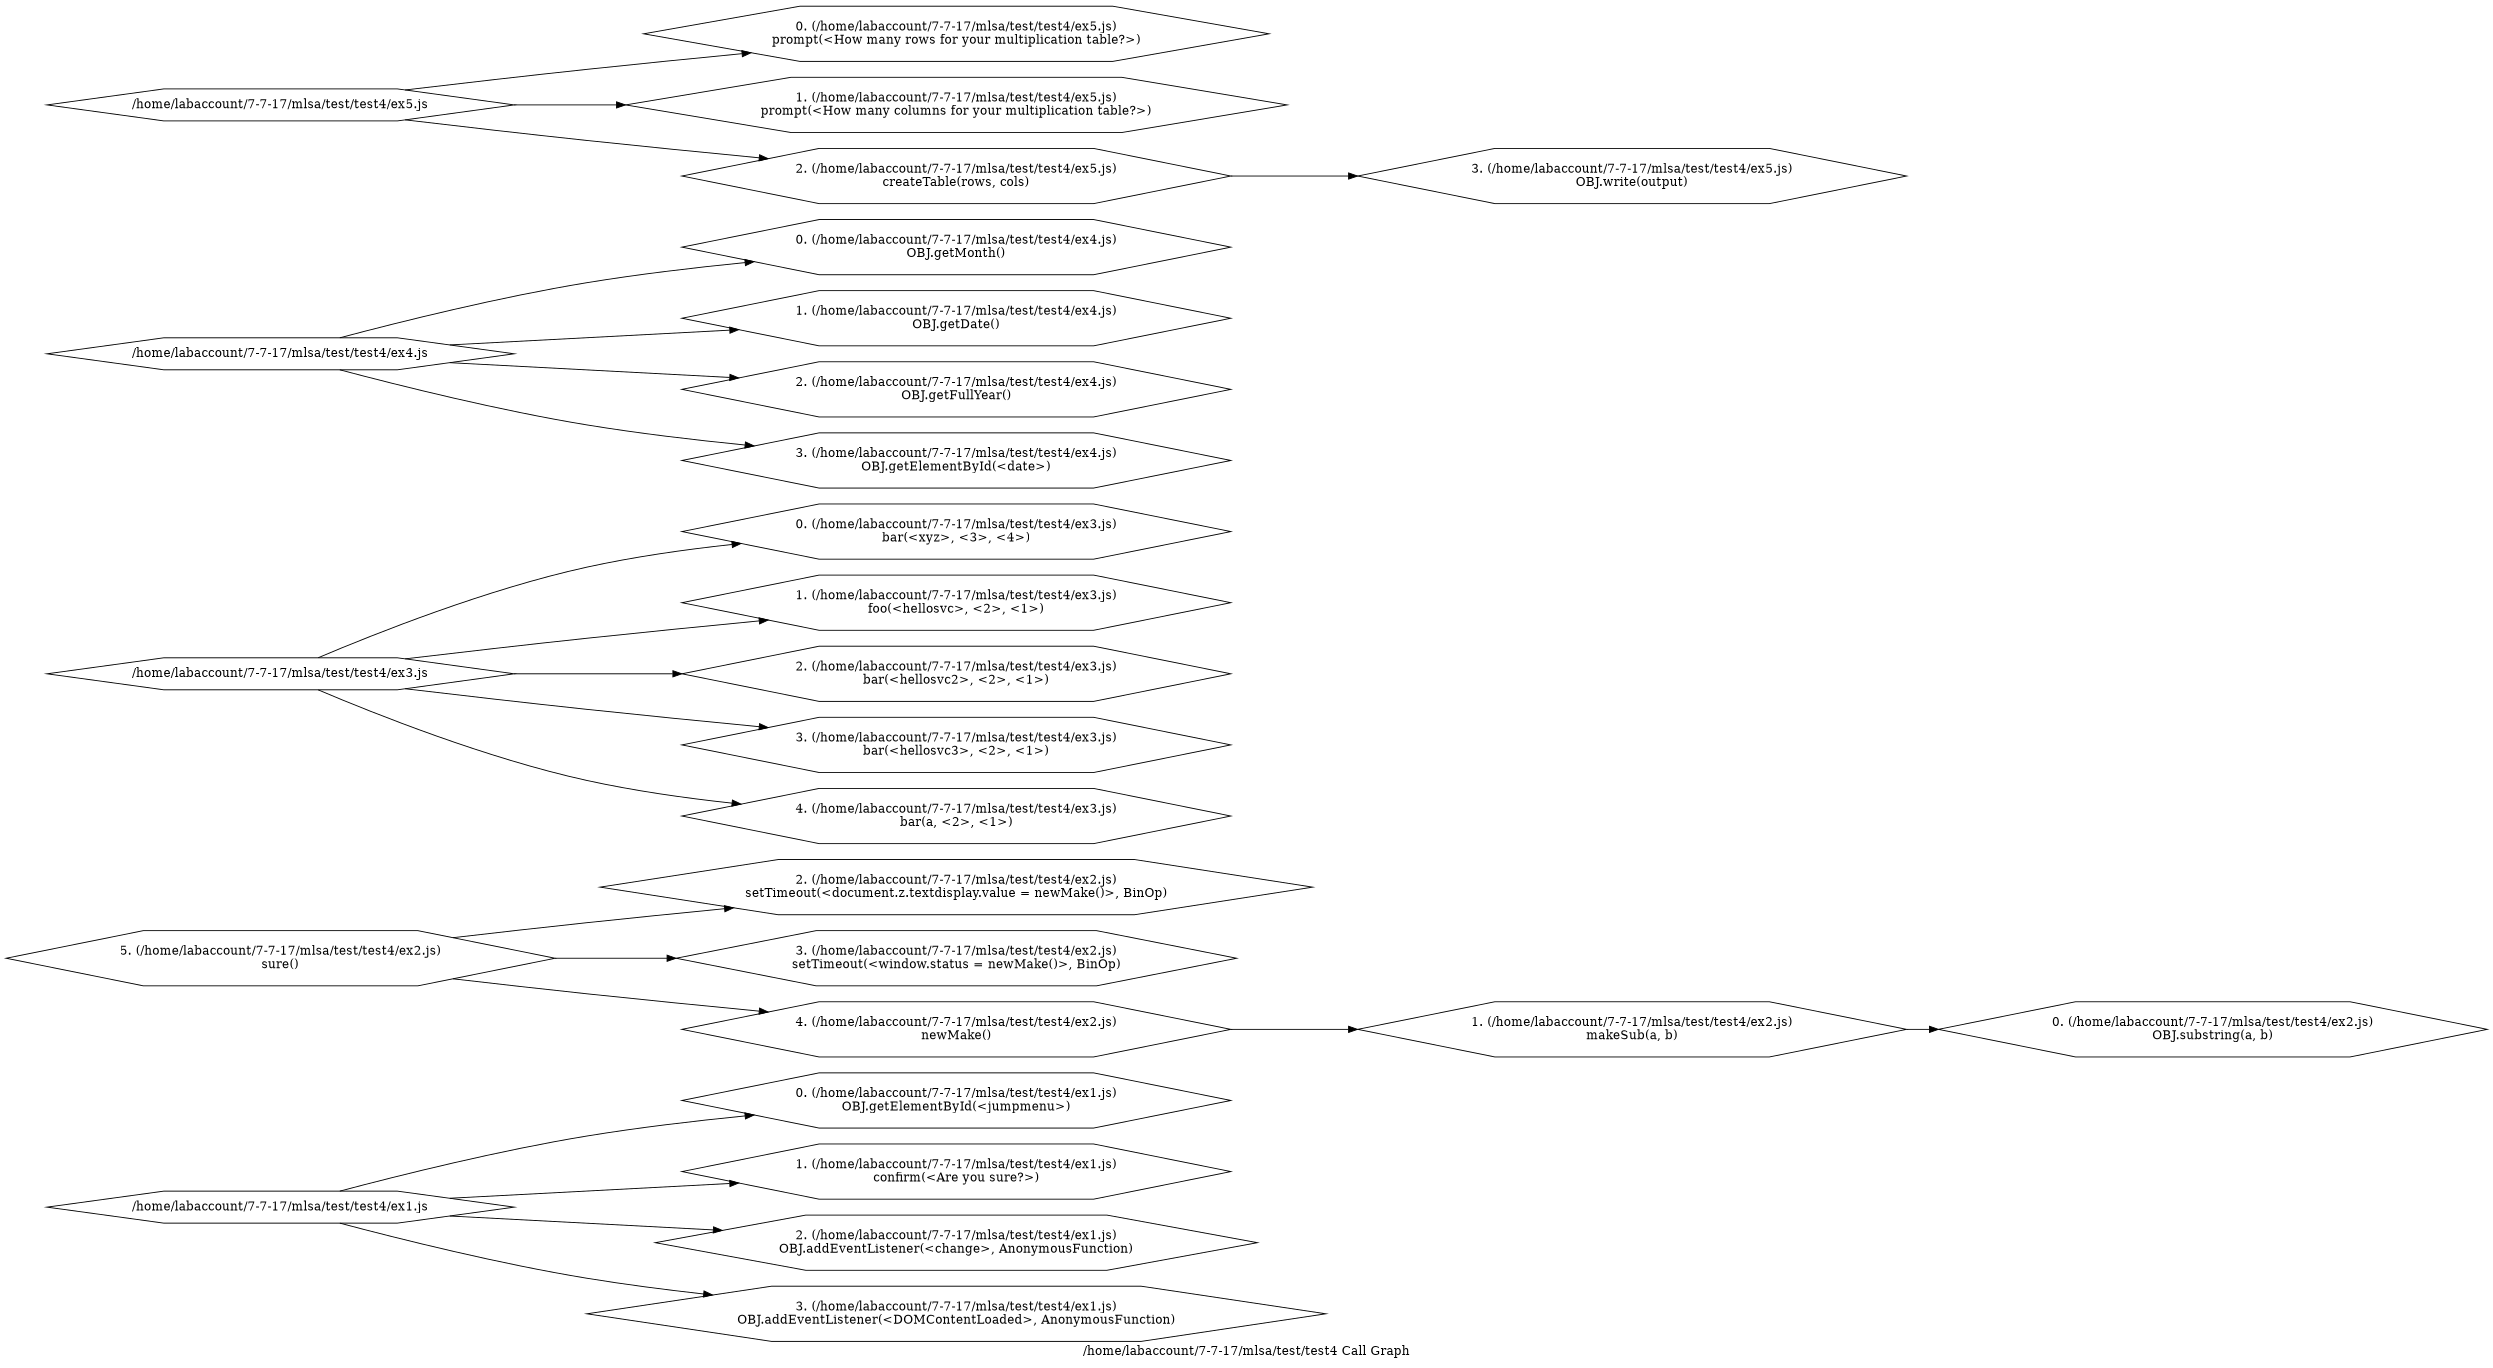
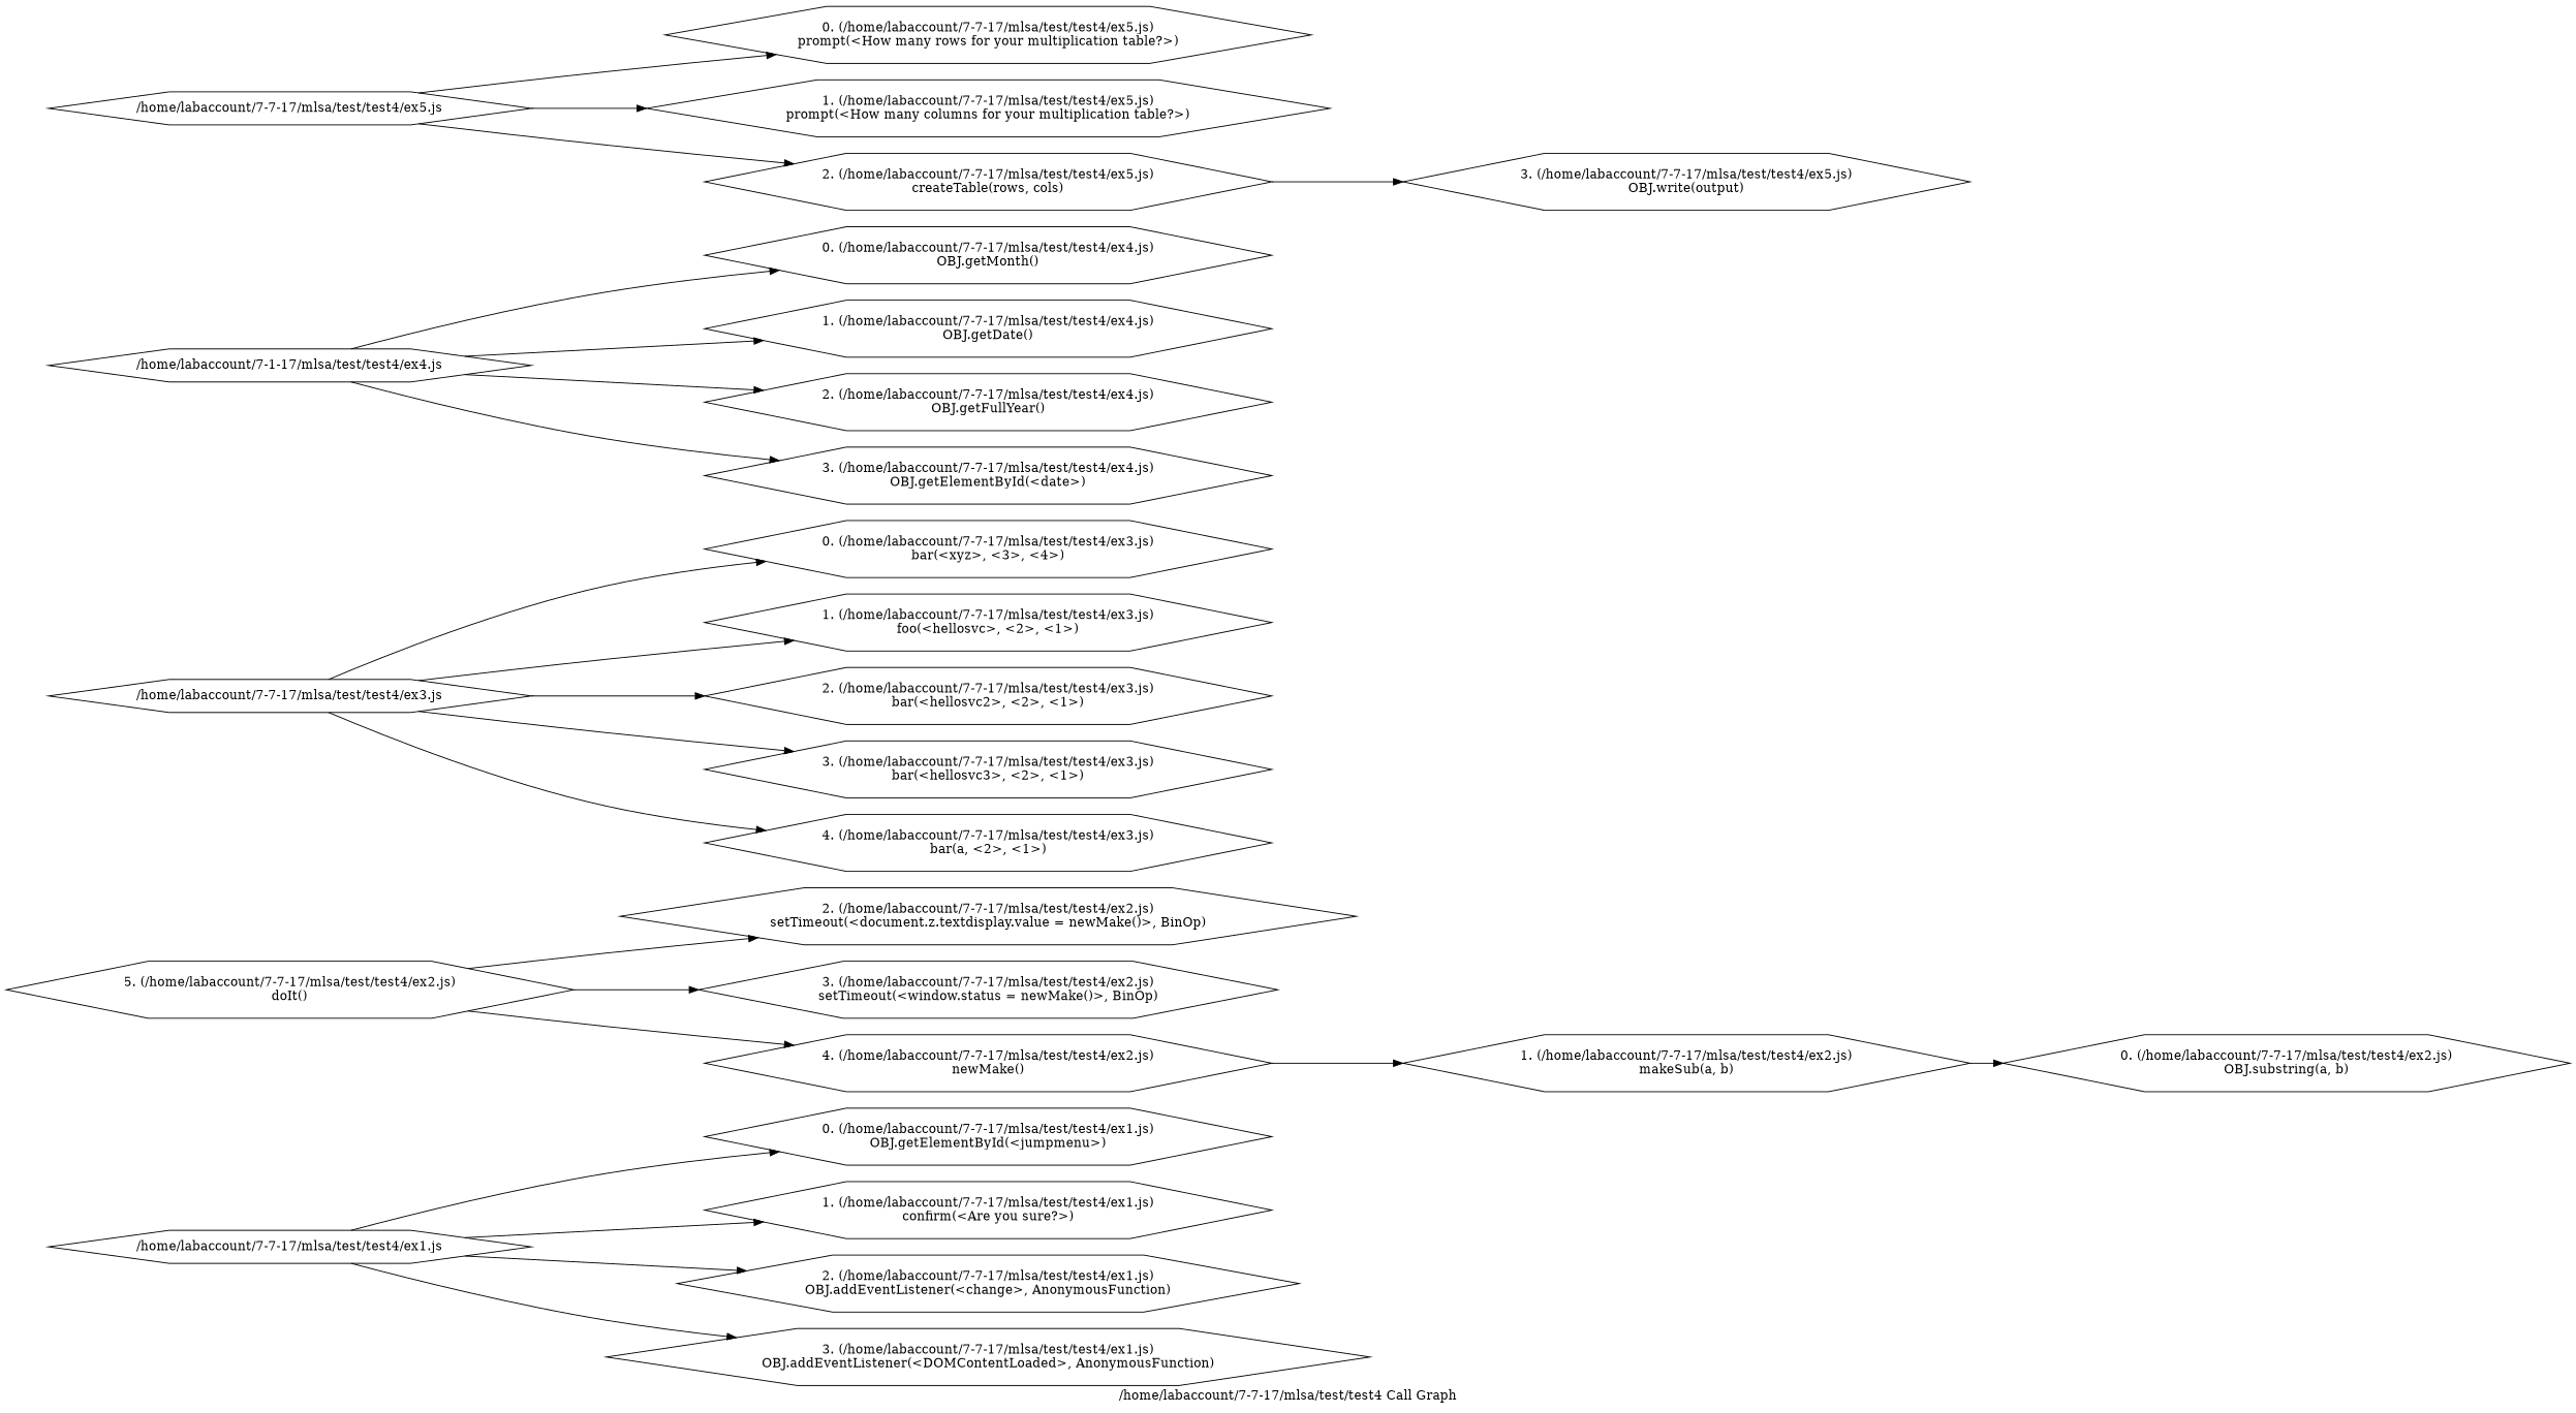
  digraph {
    label="/home/labaccount/7-7-17/mlsa/test/test4 Call Graph"
    rankdir=LR
    node [shape=hexagon]
    n1 [label="/home/labaccount/7-7-17/mlsa/test/test4/ex1.js"]
    n2 [label="0. (/home/labaccount/7-7-17/mlsa/test/test4/ex1.js)\nOBJ.getElementById(<jumpmenu>)"]
    n3 [label="1. (/home/labaccount/7-7-17/mlsa/test/test4/ex1.js)\nconfirm(<Are you sure?>)"]
    n4 [label="2. (/home/labaccount/7-7-17/mlsa/test/test4/ex1.js)\nOBJ.addEventListener(<change>, AnonymousFunction)"]
    n5 [label="3. (/home/labaccount/7-7-17/mlsa/test/test4/ex1.js)\nOBJ.addEventListener(<DOMContentLoaded>, AnonymousFunction)"]
-   n6 [label="5. (/home/labaccount/7-7-17/mlsa/test/test4/ex2.js)\nsure()"]
+   n6 [label="5. (/home/labaccount/7-7-17/mlsa/test/test4/ex2.js)\ndoIt()"]
    n7 [label="2. (/home/labaccount/7-7-17/mlsa/test/test4/ex2.js)\nsetTimeout(<document.z.textdisplay.value = newMake()>, BinOp)"]
    n8 [label="3. (/home/labaccount/7-7-17/mlsa/test/test4/ex2.js)\nsetTimeout(<window.status = newMake()>, BinOp)"]
    n9 [label="4. (/home/labaccount/7-7-17/mlsa/test/test4/ex2.js)\nnewMake()"]
    n10 [label="/home/labaccount/7-7-17/mlsa/test/test4/ex3.js"]
    n11 [label="0. (/home/labaccount/7-7-17/mlsa/test/test4/ex3.js)\nbar(<xyz>, <3>, <4>)"]
    n12 [label="1. (/home/labaccount/7-7-17/mlsa/test/test4/ex3.js)\nfoo(<hellosvc>, <2>, <1>)"]
    n13 [label="2. (/home/labaccount/7-7-17/mlsa/test/test4/ex3.js)\nbar(<hellosvc2>, <2>, <1>)"]
    n14 [label="3. (/home/labaccount/7-7-17/mlsa/test/test4/ex3.js)\nbar(<hellosvc3>, <2>, <1>)"]
    n15 [label="4. (/home/labaccount/7-7-17/mlsa/test/test4/ex3.js)\nbar(a, <2>, <1>)"]
-   n16 [label="/home/labaccount/7-7-17/mlsa/test/test4/ex4.js"]
+   n16 [label="/home/labaccount/7-1-17/mlsa/test/test4/ex4.js"]
    n17 [label="0. (/home/labaccount/7-7-17/mlsa/test/test4/ex4.js)\nOBJ.getMonth()"]
    n18 [label="1. (/home/labaccount/7-7-17/mlsa/test/test4/ex4.js)\nOBJ.getDate()"]
    n19 [label="2. (/home/labaccount/7-7-17/mlsa/test/test4/ex4.js)\nOBJ.getFullYear()"]
    n20 [label="3. (/home/labaccount/7-7-17/mlsa/test/test4/ex4.js)\nOBJ.getElementById(<date>)"]
    n21 [label="/home/labaccount/7-7-17/mlsa/test/test4/ex5.js"]
    n22 [label="0. (/home/labaccount/7-7-17/mlsa/test/test4/ex5.js)\nprompt(<How many rows for your multiplication table?>)"]
    n23 [label="1. (/home/labaccount/7-7-17/mlsa/test/test4/ex5.js)\nprompt(<How many columns for your multiplication table?>)"]
    n24 [label="2. (/home/labaccount/7-7-17/mlsa/test/test4/ex5.js)\ncreateTable(rows, cols)"]
    n25 [label="3. (/home/labaccount/7-7-17/mlsa/test/test4/ex5.js)\nOBJ.write(output)"]
    n26 [label="1. (/home/labaccount/7-7-17/mlsa/test/test4/ex2.js)\nmakeSub(a, b)"]
    n27 [label="0. (/home/labaccount/7-7-17/mlsa/test/test4/ex2.js)\nOBJ.substring(a, b)"]
    n1 -> n2
    n1 -> n3
    n1 -> n4
    n1 -> n5
    n6 -> n7
    n6 -> n8
    n6 -> n9
    n9 -> n26
    n10 -> n11
    n10 -> n12
    n10 -> n13
    n10 -> n14
    n10 -> n15
    n16 -> n17
    n16 -> n18
    n16 -> n19
    n16 -> n20
    n21 -> n22
    n21 -> n23
    n21 -> n24
    n24 -> n25
    n26 -> n27
  }
